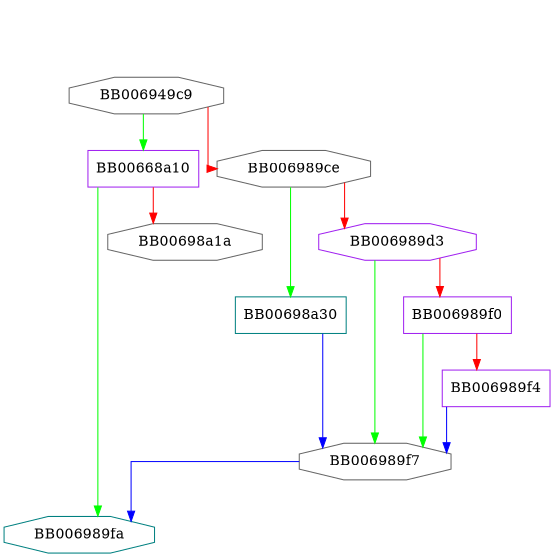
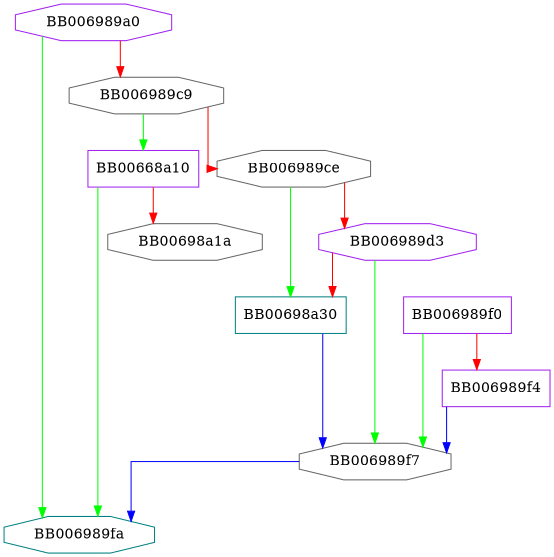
  digraph {
    splines=ortho
    node [color=purple shape=octagon]
    edge [color=green]
    BB006989fa [color=teal]
-   BB006989c9 [color=gray40 label=BB006949c9]
+   BB006989a0
+   BB006989c9 [color=gray40]
    n4 [label=BB00668a10 shape=box]
    BB006989ce [color=gray40]
    BB00698a1a [color=gray40]
    BB00698a30 [color=teal shape=box]
    BB006989d3
    BB006989f7 [color=gray40]
    BB006989f0 [shape=box]
    BB006989f4 [shape=box]
+   BB006989a0 -> BB006989fa
+   BB006989a0 -> BB006989c9 [color=red]
    BB006989c9 -> n4
    BB006989c9 -> BB006989ce [color=red]
    n4 -> BB006989fa
    n4 -> BB00698a1a [color=red]
    BB006989ce -> BB00698a30
    BB006989ce -> BB006989d3 [color=red]
    BB00698a30 -> BB006989f7 [color=blue]
    BB006989d3 -> BB006989f7
-   BB006989d3 -> BB006989f0 [color=red]
+   BB006989d3 -> BB00698a30 [color=red]
    BB006989f7 -> BB006989fa [color=blue]
    BB006989f0 -> BB006989f7
    BB006989f0 -> BB006989f4 [color=red]
    BB006989f4 -> BB006989f7 [color=blue]
  }
